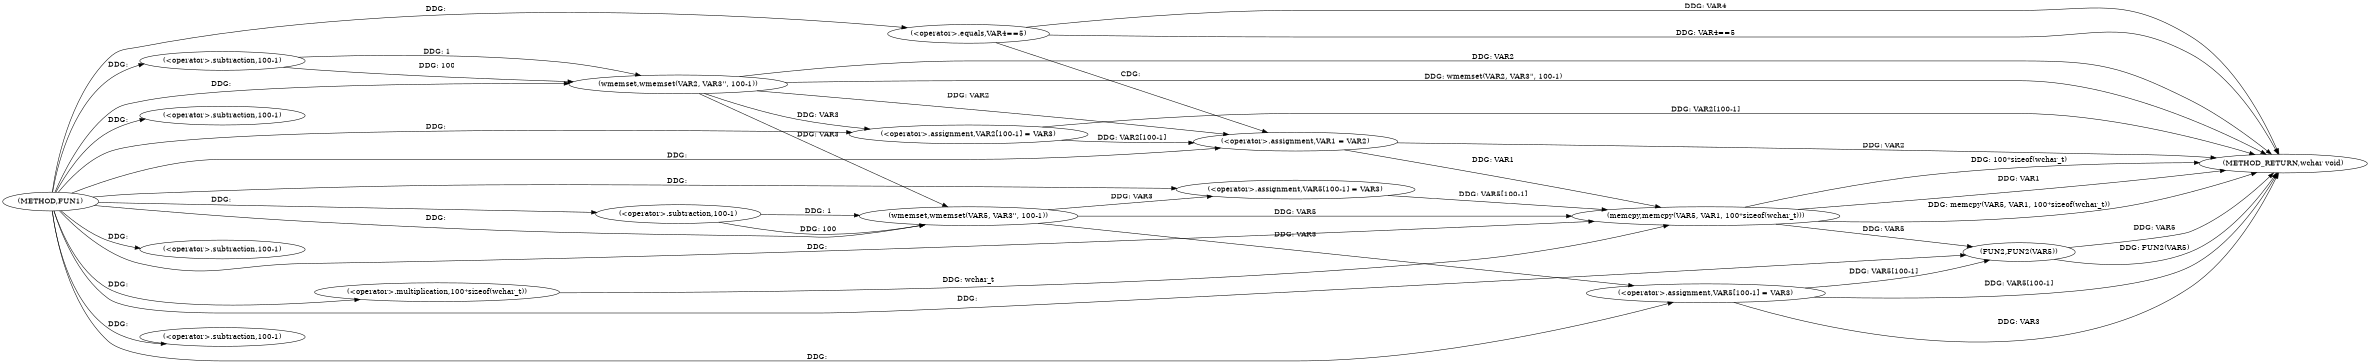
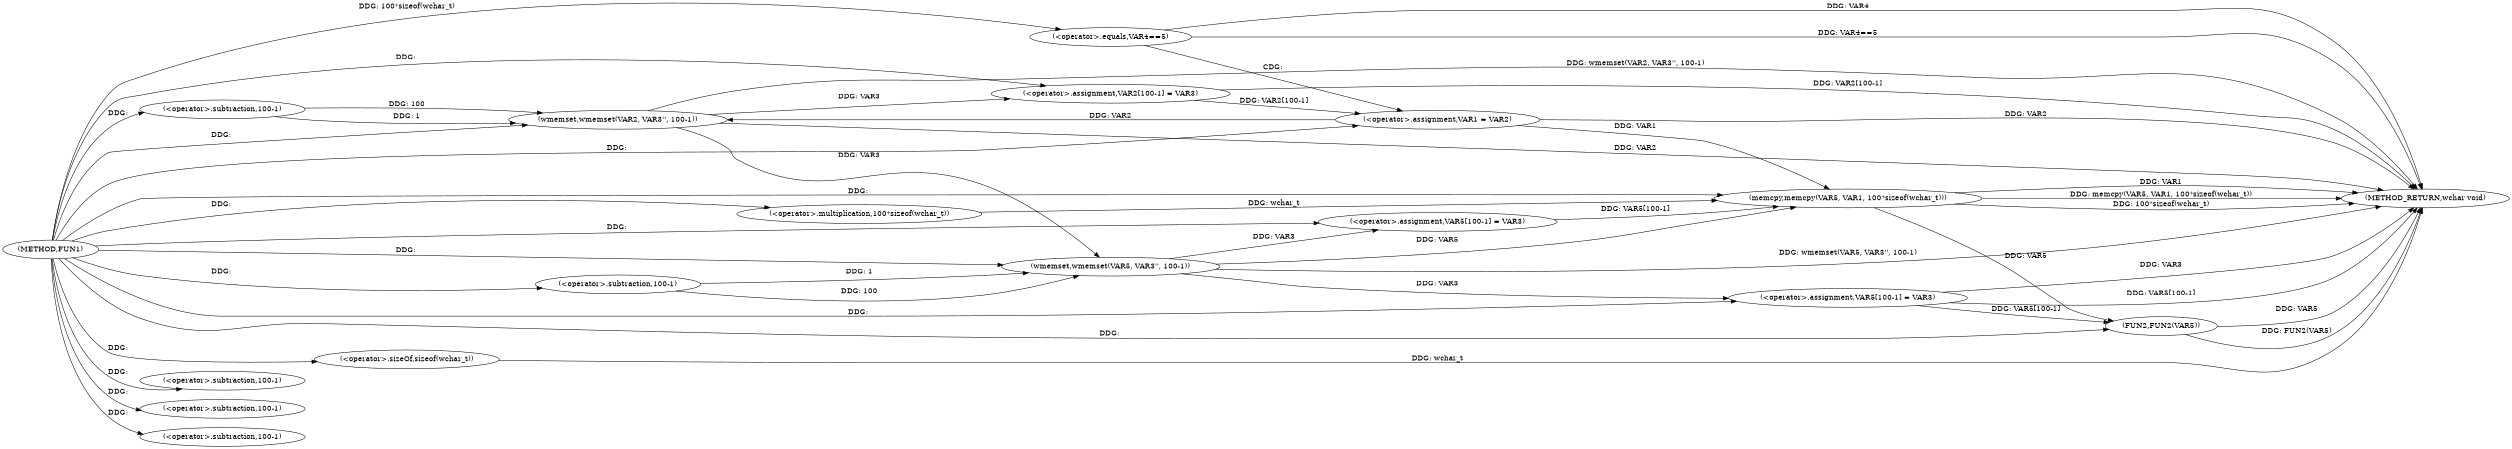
  digraph {
    rankdir=LR
    n1 [label="(METHOD,FUN1)"]
    n2 [label="(wmemset,wmemset(VAR2, VAR3'', 100-1))"]
    n3 [label="(<operator>.subtraction,100-1)"]
    n4 [label="(<operator>.assignment,VAR2[100-1] = VAR3)"]
    n5 [label="(<operator>.subtraction,100-1)"]
    n6 [label="(<operator>.equals,VAR4==5)"]
    n7 [label="(<operator>.assignment,VAR1 = VAR2)"]
    n8 [label="(wmemset,wmemset(VAR5, VAR3'', 100-1))"]
    n9 [label="(<operator>.subtraction,100-1)"]
    n10 [label="(<operator>.assignment,VAR5[100-1] = VAR3)"]
    n11 [label="(<operator>.subtraction,100-1)"]
    n12 [label="(memcpy,memcpy(VAR5, VAR1, 100*sizeof(wchar_t)))"]
    n13 [label="(<operator>.multiplication,100*sizeof(wchar_t))"]
+   n14 [label="(<operator>.sizeOf,sizeof(wchar_t))"]
    n15 [label="(<operator>.assignment,VAR5[100-1] = VAR3)"]
    n16 [label="(<operator>.subtraction,100-1)"]
    n17 [label="(FUN2,FUN2(VAR5))"]
    n18 [label="(METHOD_RETURN,wchar void)"]
    n1 -> n2 [label="DDG: "]
    n1 -> n3 [label="DDG: "]
    n1 -> n4 [label="DDG: "]
    n1 -> n5 [label="DDG: "]
-   n1 -> n6 [label="DDG: "]
+   n1 -> n6 [label="DDG: 100*sizeof(wchar_t)"]
    n1 -> n7 [label="DDG: "]
    n1 -> n8 [label="DDG: "]
    n1 -> n9 [label="DDG: "]
    n1 -> n10 [label="DDG: "]
    n1 -> n11 [label="DDG: "]
    n1 -> n12 [label="DDG: "]
    n1 -> n13 [label="DDG: "]
+   n1 -> n14 [label="DDG: "]
    n1 -> n15 [label="DDG: "]
    n1 -> n16 [label="DDG: "]
    n1 -> n17 [label="DDG: "]
    n2 -> n4 [label="DDG: VAR3"]
-   n2 -> n7 [label="DDG: VAR2"]
+   n7 -> n2 [label="DDG: VAR2"]
    n2 -> n8 [label="DDG: VAR3"]
    n2 -> n18 [label="DDG: wmemset(VAR2, VAR3'', 100-1)"]
    n2 -> n18 [label="DDG: VAR2"]
    n3 -> n2 [label="DDG: 100"]
    n3 -> n2 [label="DDG: 1"]
    n4 -> n7 [label="DDG: VAR2[100-1]"]
    n4 -> n18 [label="DDG: VAR2[100-1]"]
    n6 -> n7 [label="CDG: "]
    n6 -> n18 [label="DDG: VAR4==5"]
    n6 -> n18 [label="DDG: VAR4"]
    n7 -> n12 [label="DDG: VAR1"]
    n7 -> n18 [label="DDG: VAR2"]
    n8 -> n10 [label="DDG: VAR3"]
    n8 -> n12 [label="DDG: VAR5"]
    n8 -> n15 [label="DDG: VAR3"]
+   n8 -> n18 [label="DDG: wmemset(VAR5, VAR3'', 100-1)"]
    n9 -> n8 [label="DDG: 100"]
    n9 -> n8 [label="DDG: 1"]
    n10 -> n12 [label="DDG: VAR5[100-1]"]
    n12 -> n17 [label="DDG: VAR5"]
    n12 -> n18 [label="DDG: VAR1"]
    n12 -> n18 [label="DDG: memcpy(VAR5, VAR1, 100*sizeof(wchar_t))"]
    n12 -> n18 [label="DDG: 100*sizeof(wchar_t)"]
    n13 -> n12 [label="DDG: wchar_t"]
+   n14 -> n18 [label="DDG: wchar_t"]
    n15 -> n17 [label="DDG: VAR5[100-1]"]
    n15 -> n18 [label="DDG: VAR5[100-1]"]
    n15 -> n18 [label="DDG: VAR3"]
    n17 -> n18 [label="DDG: VAR5"]
    n17 -> n18 [label="DDG: FUN2(VAR5)"]
  }
